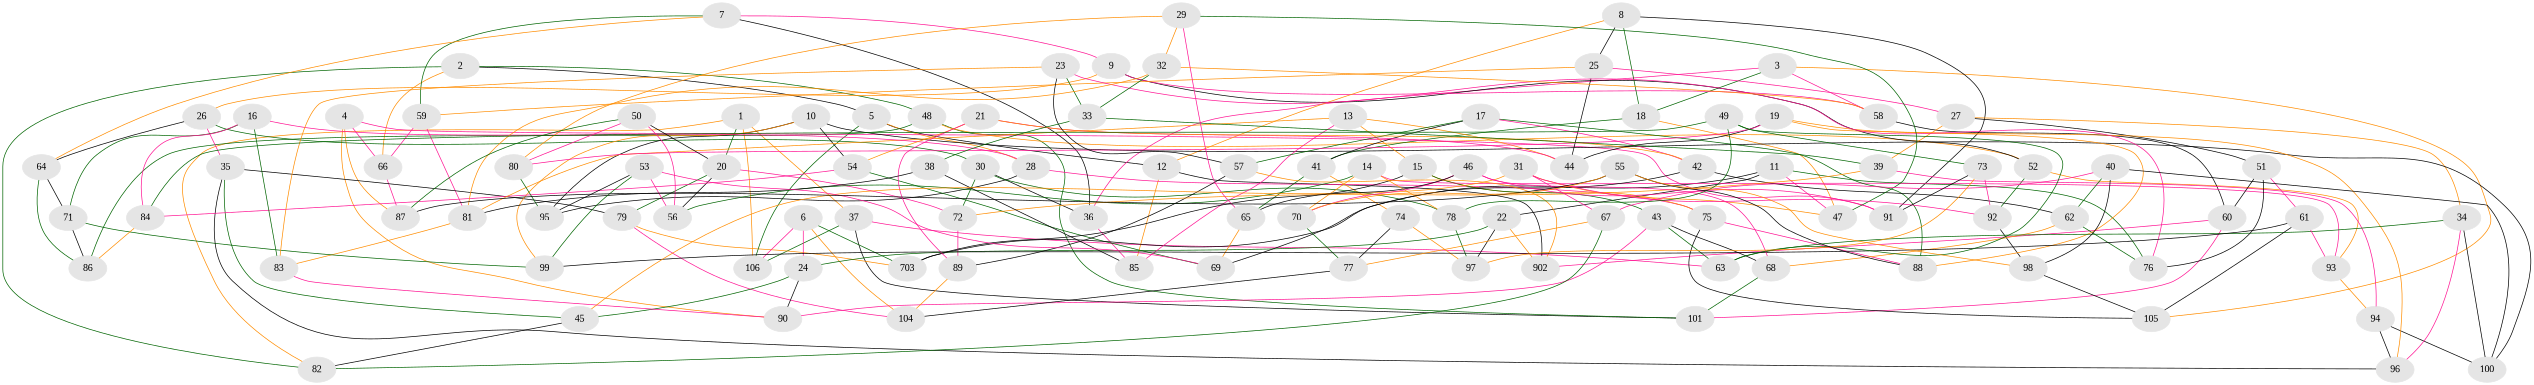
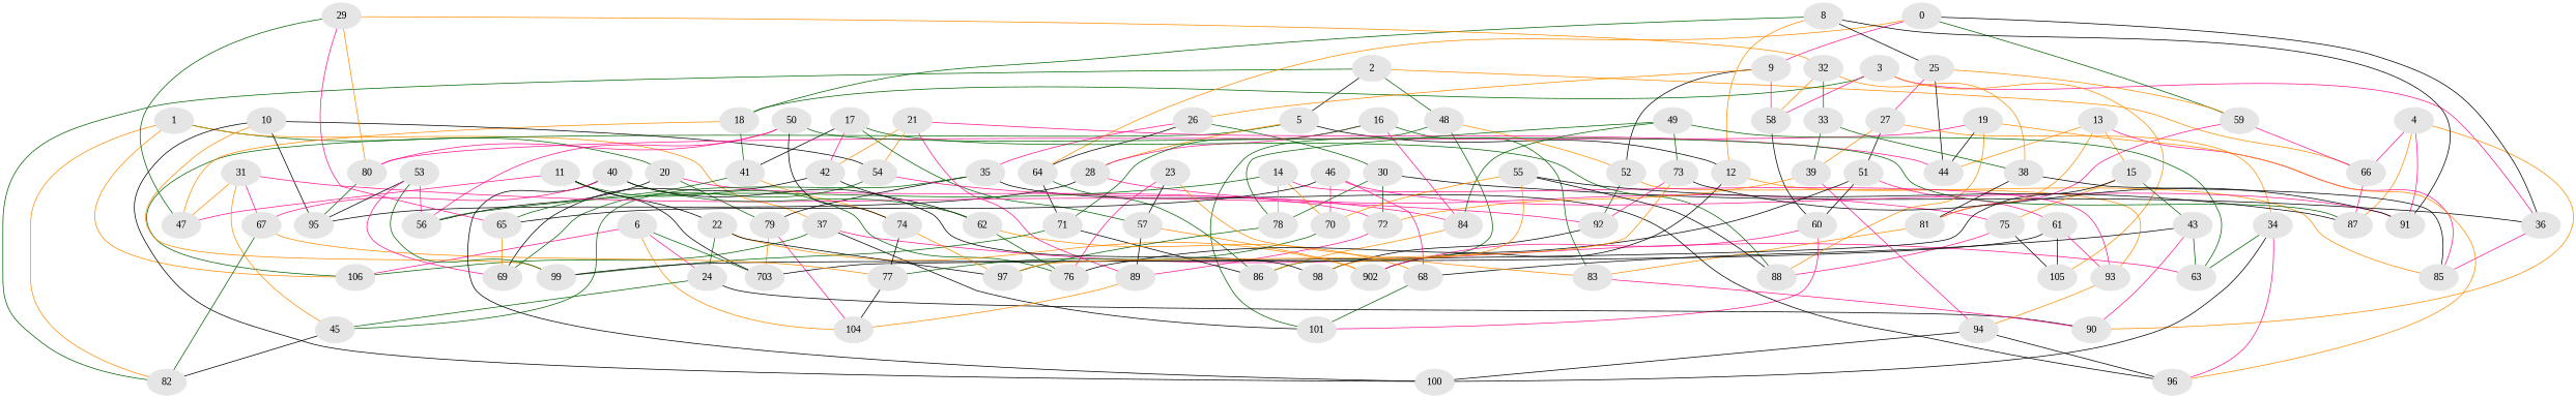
  graph {
    fontname="Liberation Serif"
    node [color=gray90 fontname="Liberation Serif" style=filled]
    edge [color=black fontname="Liberation Serif"]
    1
    20
    37
    82
    106
    56
    72
    79
    63
    101
    2
    5
    48
    66
    12
    28
    52
    86
    87
    3
    18
    36
    58
    105
    47
    41
    85
    60
    4
    90
    91
    n32 [label=902]
    95
    75
    6
    24
    n37 [label=703]
    104
    45
-   7
+   7 [label=0]
    9
    59
    64
    26
    81
    71
    8
    25
    44
    27
    30
    35
    93
    92
    10
    54
    99
    100
    84
    69
    11
    22
    76
    97
    13
    15
    43
    83
    14
    70
    78
    77
    94
    68
    88
    16
    17
    42
    57
    65
    74
    62
    89
    19
    80
    96
    21
    23
    33
    39
    38
    34
    51
    61
    29
    32
    31
    67
    98
    40
    46
    49
    73
    50
    53
    55
    1 -- 20 [color=darkgreen]
    1 -- 37 [color=darkorange]
    1 -- 82 [color=darkorange]
    1 -- 106 [color=darkorange]
    20 -- 56
    20 -- 72 [color=deeppink]
    20 -- 79 [color=darkgreen]
    37 -- 106 [color=darkgreen]
    37 -- 63 [color=deeppink]
    37 -- 101
    72 -- 89 [color=deeppink]
    79 -- n37 [color=darkorange]
    79 -- 104 [color=deeppink]
    2 -- 82 [color=darkgreen]
    2 -- 5
    2 -- 48 [color=darkgreen]
    2 -- 66 [color=darkorange]
    5 -- 106 [color=darkgreen]
    5 -- 12
    5 -- 28 [color=darkorange]
    48 -- 101 [color=darkgreen]
    48 -- 52 [color=darkorange]
    48 -- 86 [color=darkgreen]
    66 -- 87 [color=deeppink]
    12 -- 85 [color=darkorange]
    12 -- n32
    28 -- 95
    28 -- 75 [color=deeppink]
    52 -- 93 [color=darkorange]
    52 -- 92 [color=darkgreen]
    3 -- 18 [color=darkgreen]
    3 -- 36 [color=deeppink]
    3 -- 58 [color=deeppink]
    3 -- 105 [color=darkorange]
    18 -- 47 [color=darkorange]
    18 -- 41 [color=darkgreen]
    36 -- 85 [color=deeppink]
    58 -- 60
    41 -- 65 [color=darkgreen]
    41 -- 74 [color=darkorange]
    60 -- 101 [color=deeppink]
    60 -- n32 [color=deeppink]
    4 -- 66 [color=deeppink]
    4 -- 87 [color=darkorange]
    4 -- 90 [color=darkorange]
    4 -- 91 [color=deeppink]
    75 -- 105
    75 -- 88 [color=deeppink]
    6 -- 106 [color=deeppink]
    6 -- 24 [color=deeppink]
    6 -- n37 [color=darkgreen]
    6 -- 104 [color=darkorange]
    24 -- 90
    24 -- 45 [color=darkgreen]
    45 -- 82
    7 -- 36
    7 -- 9 [color=deeppink]
    7 -- 59 [color=darkgreen]
    7 -- 64 [color=darkorange]
    9 -- 52
    9 -- 58 [color=deeppink]
    9 -- 26 [color=darkorange]
    59 -- 66 [color=deeppink]
    59 -- 81 [color=deeppink]
    64 -- 86 [color=darkgreen]
    64 -- 71
    26 -- 64
    26 -- 30 [color=darkgreen]
    26 -- 35 [color=deeppink]
    81 -- 83 [color=darkorange]
    71 -- 86
    71 -- 99 [color=darkgreen]
    8 -- 12 [color=darkorange]
    8 -- 18 [color=darkgreen]
    8 -- 91
    8 -- 25
    25 -- 59 [color=darkorange]
    25 -- 44
    25 -- 27 [color=deeppink]
    27 -- 39 [color=darkorange]
    27 -- 34 [color=darkorange]
    27 -- 51
    30 -- 72 [color=darkgreen]
    30 -- 36
    30 -- 78 [color=darkgreen]
    35 -- 79
    35 -- 45 [color=darkgreen]
    35 -- 96
    93 -- 94 [color=darkorange]
    92 -- 98
    10 -- 95
    10 -- 54
    10 -- 99 [color=darkorange]
    10 -- 100
    54 -- 84 [color=deeppink]
    54 -- 69 [color=darkgreen]
    84 -- 86 [color=darkorange]
    11 -- 47 [color=deeppink]
    11 -- n37
    11 -- 22
    11 -- 76 [color=darkgreen]
    22 -- n32 [color=darkorange]
    22 -- 24 [color=darkgreen]
    22 -- 97
    13 -- 85 [color=deeppink]
    13 -- 81 [color=darkorange]
    13 -- 44 [color=darkorange]
    13 -- 15 [color=darkorange]
    15 -- 75 [color=darkorange]
    15 -- n37
    15 -- 43 [color=darkgreen]
    43 -- 63 [color=darkgreen]
    43 -- 90 [color=deeppink]
    43 -- 68
    83 -- 90 [color=deeppink]
    14 -- 56 [color=darkgreen]
    14 -- 93 [color=deeppink]
    14 -- 70 [color=darkorange]
    14 -- 78 [color=darkorange]
    70 -- 77 [color=darkgreen]
    78 -- 97 [color=darkgreen]
    77 -- 104
    94 -- 100
    94 -- 96
    68 -- 101 [color=darkgreen]
    16 -- 28 [color=deeppink]
    16 -- 71 [color=darkgreen]
    16 -- 84 [color=deeppink]
    16 -- 83 [color=darkgreen]
    17 -- 41
    17 -- 88 [color=darkgreen]
    17 -- 42 [color=deeppink]
    17 -- 57 [color=darkgreen]
    42 -- 69
    42 -- 62
    57 -- n32 [color=darkorange]
    57 -- 89
    65 -- 69 [color=darkorange]
    74 -- 97 [color=darkorange]
    74 -- 77
    62 -- 76 [color=darkgreen]
    62 -- 68 [color=darkorange]
    89 -- 104 [color=darkorange]
    19 -- 44
    19 -- 88 [color=darkorange]
    19 -- 80 [color=deeppink]
    19 -- 96 [color=darkorange]
    80 -- 95 [color=darkgreen]
    21 -- 44 [color=deeppink]
    21 -- 54 [color=darkorange]
    21 -- 42 [color=darkorange]
    21 -- 89 [color=deeppink]
    23 -- 76 [color=deeppink]
    23 -- 83 [color=darkorange]
    23 -- 57
-   23 -- 33 [color=darkgreen]
    33 -- 39 [color=darkgreen]
    33 -- 38 [color=darkgreen]
    39 -- 72 [color=darkorange]
    39 -- 94 [color=deeppink]
    38 -- 85
    38 -- 81
    34 -- 63 [color=darkgreen]
    34 -- 100
    34 -- 96 [color=deeppink]
    51 -- 60
    51 -- 76
    51 -- 61 [color=deeppink]
    61 -- 105
    61 -- 93 [color=deeppink]
    61 -- 99
    29 -- 47 [color=darkgreen]
    29 -- 65 [color=deeppink]
    29 -- 80 [color=darkorange]
    29 -- 32 [color=darkorange]
    32 -- 58 [color=darkorange]
    32 -- 33 [color=darkgreen]
-   32 -- 81 [color=darkorange]
+   32 -- 38 [color=darkorange]
    31 -- 47 [color=darkorange]
    31 -- 45 [color=darkorange]
    31 -- 92 [color=deeppink]
    31 -- 67 [color=deeppink]
    67 -- 82 [color=darkgreen]
    67 -- 77 [color=darkorange]
-   98 -- 105
    40 -- 100
    40 -- 62 [color=darkgreen]
    40 -- 67 [color=deeppink]
    40 -- 98
    46 -- 91 [color=deeppink]
    46 -- 70 [color=deeppink]
    46 -- 68 [color=deeppink]
    46 -- 65
    49 -- 63 [color=darkgreen]
    49 -- 84 [color=darkgreen]
    49 -- 78 [color=darkgreen]
    49 -- 73 [color=darkgreen]
    73 -- 91
    73 -- 92 [color=deeppink]
    73 -- 97 [color=darkorange]
    50 -- 56 [color=deeppink]
    50 -- 87 [color=darkgreen]
-   50 -- 20
+   50 -- 74
    50 -- 80 [color=deeppink]
    53 -- 56 [color=deeppink]
    53 -- 95
    53 -- 99 [color=darkgreen]
    53 -- 69 [color=deeppink]
    55 -- 87
    55 -- 70 [color=darkorange]
    55 -- 88
    55 -- 98 [color=darkorange]
  }
